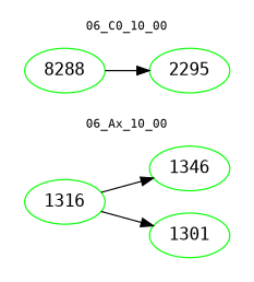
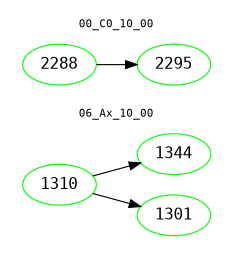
  digraph {
    fontname="DejaVu Sans Mono"
    rankdir=LR
    node [color=green fontname="DejaVu Sans Mono"]
    edge [color=black fontname="DejaVu Sans Mono"]
-   n1 [label=1316]
+   n1 [label=1310]
    n2 [label=1301]
-   n3 [label=1346]
-   n4 [label=8288]
+   n3 [label=1344]
+   n4 [label=2288]
    n5 [label=2295]
    subgraph cluster_1 {
      color=white
      fontsize=10
      label="06_Ax_10_00"
      n1
      n2
      n3
    }
    subgraph cluster_2 {
      color=white
      fontsize=10
-     label="06_C0_10_00"
+     label="00_C0_10_00"
      n4
      n5
    }
    n1 -> n2
    n1 -> n3
    n4 -> n5
  }
